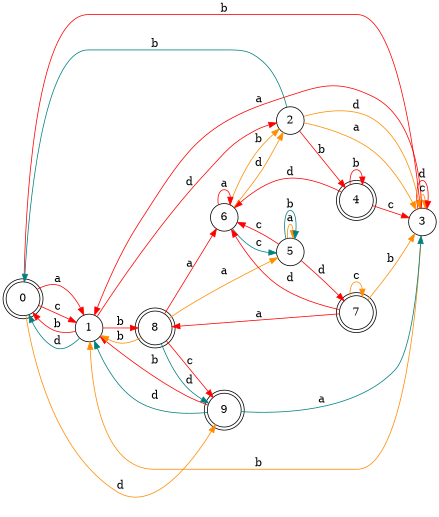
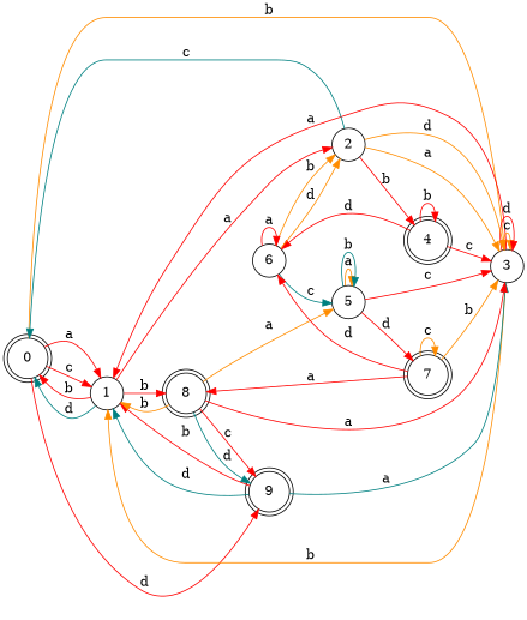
  digraph {
    rankdir=LR
    node [color=black fillcolor=white shape=doublecircle style="rounded,filled"]
    edge [color=red]
    n1 [label=0]
    n2 [label=1 shape=circle style=filled]
    n3 [label=3 shape=circle style=filled]
    n4 [label=9]
    n5 [label=2 shape=circle style=filled]
    n6 [label=8]
    n7 [label=4]
    n8 [label=5 shape=circle style=filled]
    n9 [label=6 shape=circle style=filled]
    n10 [label=7]
    n1 -> n2 [label=a]
    n1 -> n2 [label=c]
-   n1 -> n3 [label=b]
-   n1 -> n4 [color=darkorange label=d]
+   n1 -> n3 [color=darkorange label=b]
+   n1 -> n4 [label=d]
    n2 -> n1 [label=b]
    n2 -> n1 [color=teal label=d]
-   n2 -> n5 [label=d]
+   n2 -> n5 [label=a]
    n2 -> n6 [label=b]
    n3 -> n2 [label=a]
    n3 -> n2 [color=darkorange label=b]
    n3 -> n3 [color=darkorange label=c]
    n3 -> n3 [label=d]
    n4 -> n2 [label=b]
    n4 -> n2 [color=teal label=d]
    n4 -> n3 [color=teal label=a]
-   n5 -> n1 [color=teal label=b]
+   n5 -> n1 [color=teal label=c]
    n5 -> n3 [color=darkorange label=a]
    n5 -> n3 [color=darkorange label=d]
    n5 -> n7 [label=b]
    n6 -> n2 [color=darkorange label=b]
-   n6 -> n9 [label=a]
+   n6 -> n3 [label=a]
    n6 -> n4 [label=c]
    n6 -> n4 [color=teal label=d]
    n6 -> n8 [color=darkorange label=a]
    n7 -> n3 [label=c]
    n7 -> n7 [label=b]
    n7 -> n9 [label=d]
    n8 -> n8 [color=darkorange label=a]
    n8 -> n8 [color=teal label=b]
-   n8 -> n9 [label=c]
+   n8 -> n3 [label=c]
    n8 -> n10 [label=d]
    n9 -> n5 [color=darkorange label=b]
    n9 -> n5 [color=darkorange label=d]
    n9 -> n8 [color=teal label=c]
    n9 -> n9 [label=a]
    n10 -> n3 [color=darkorange label=b]
    n10 -> n6 [label=a]
    n10 -> n9 [label=d]
    n10 -> n10 [color=darkorange label=c]
  }
